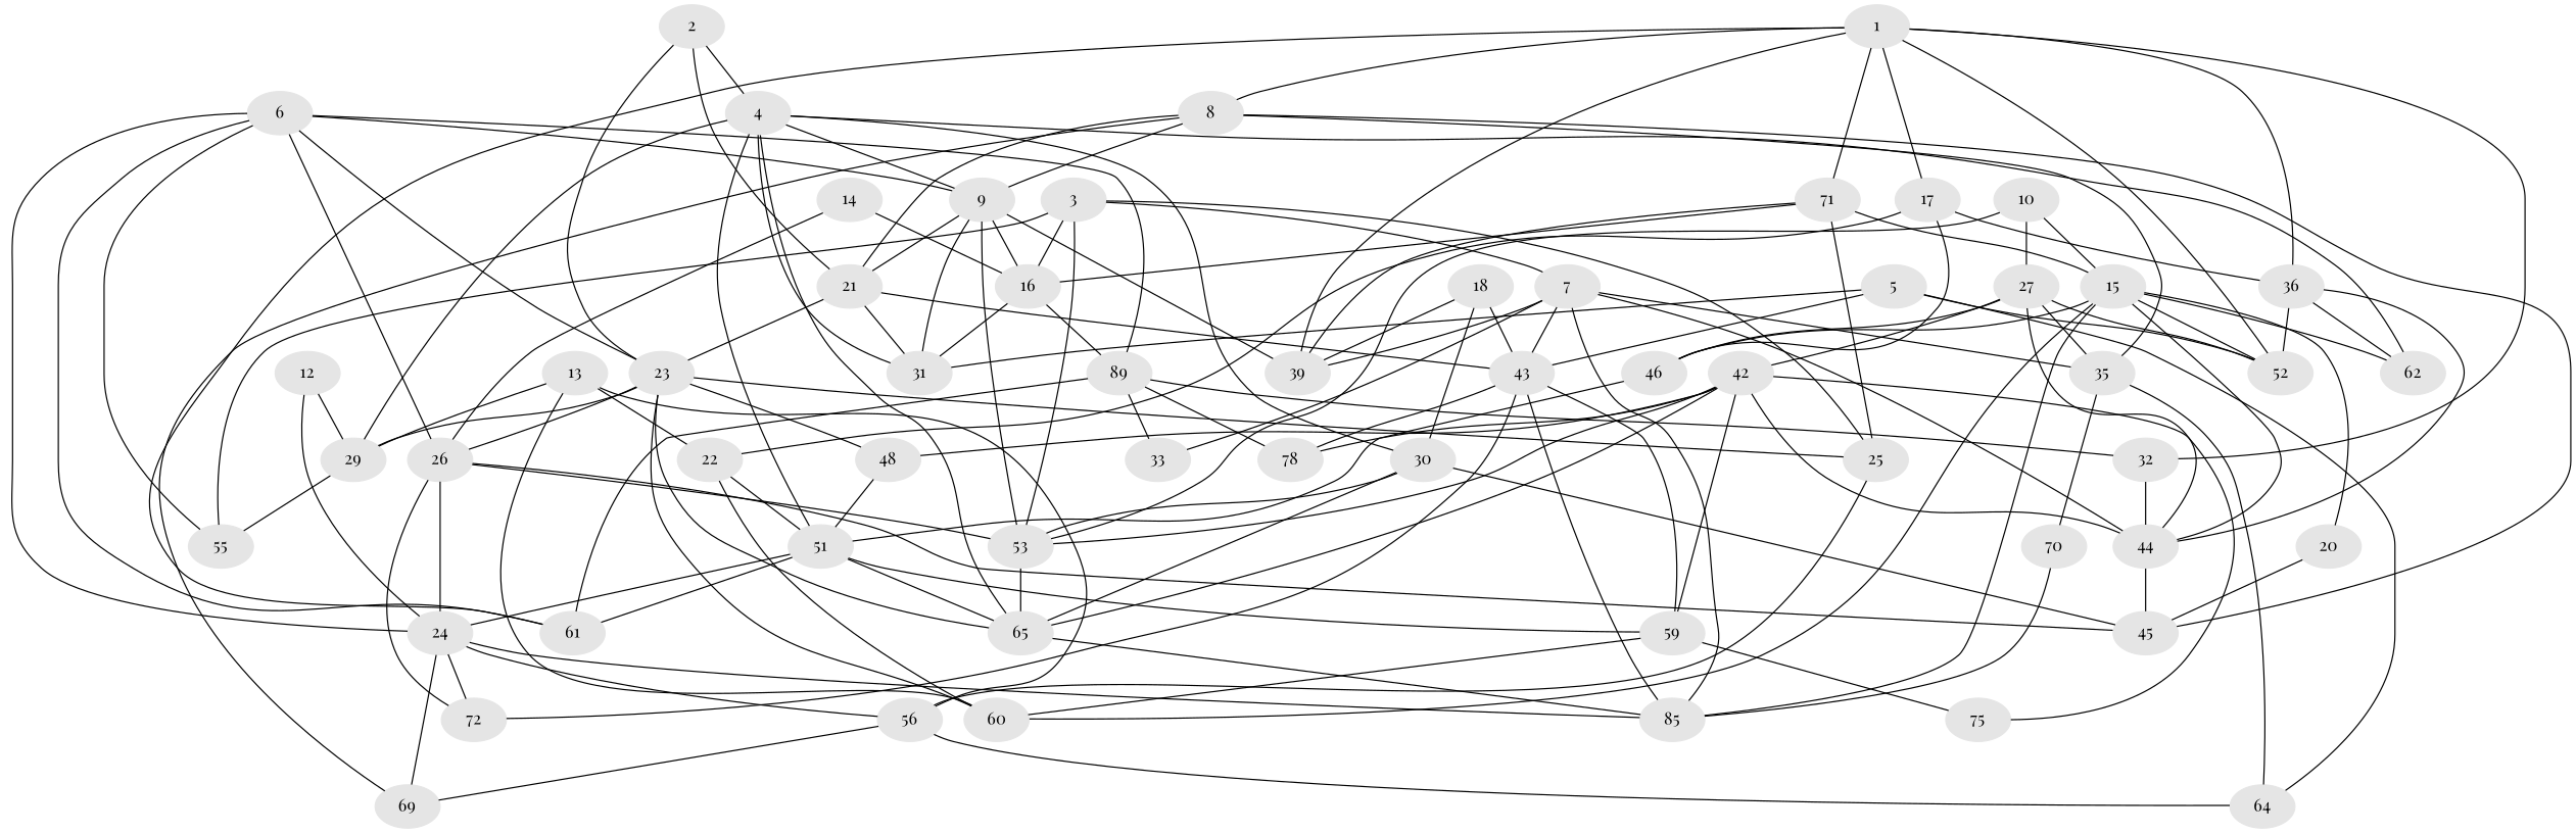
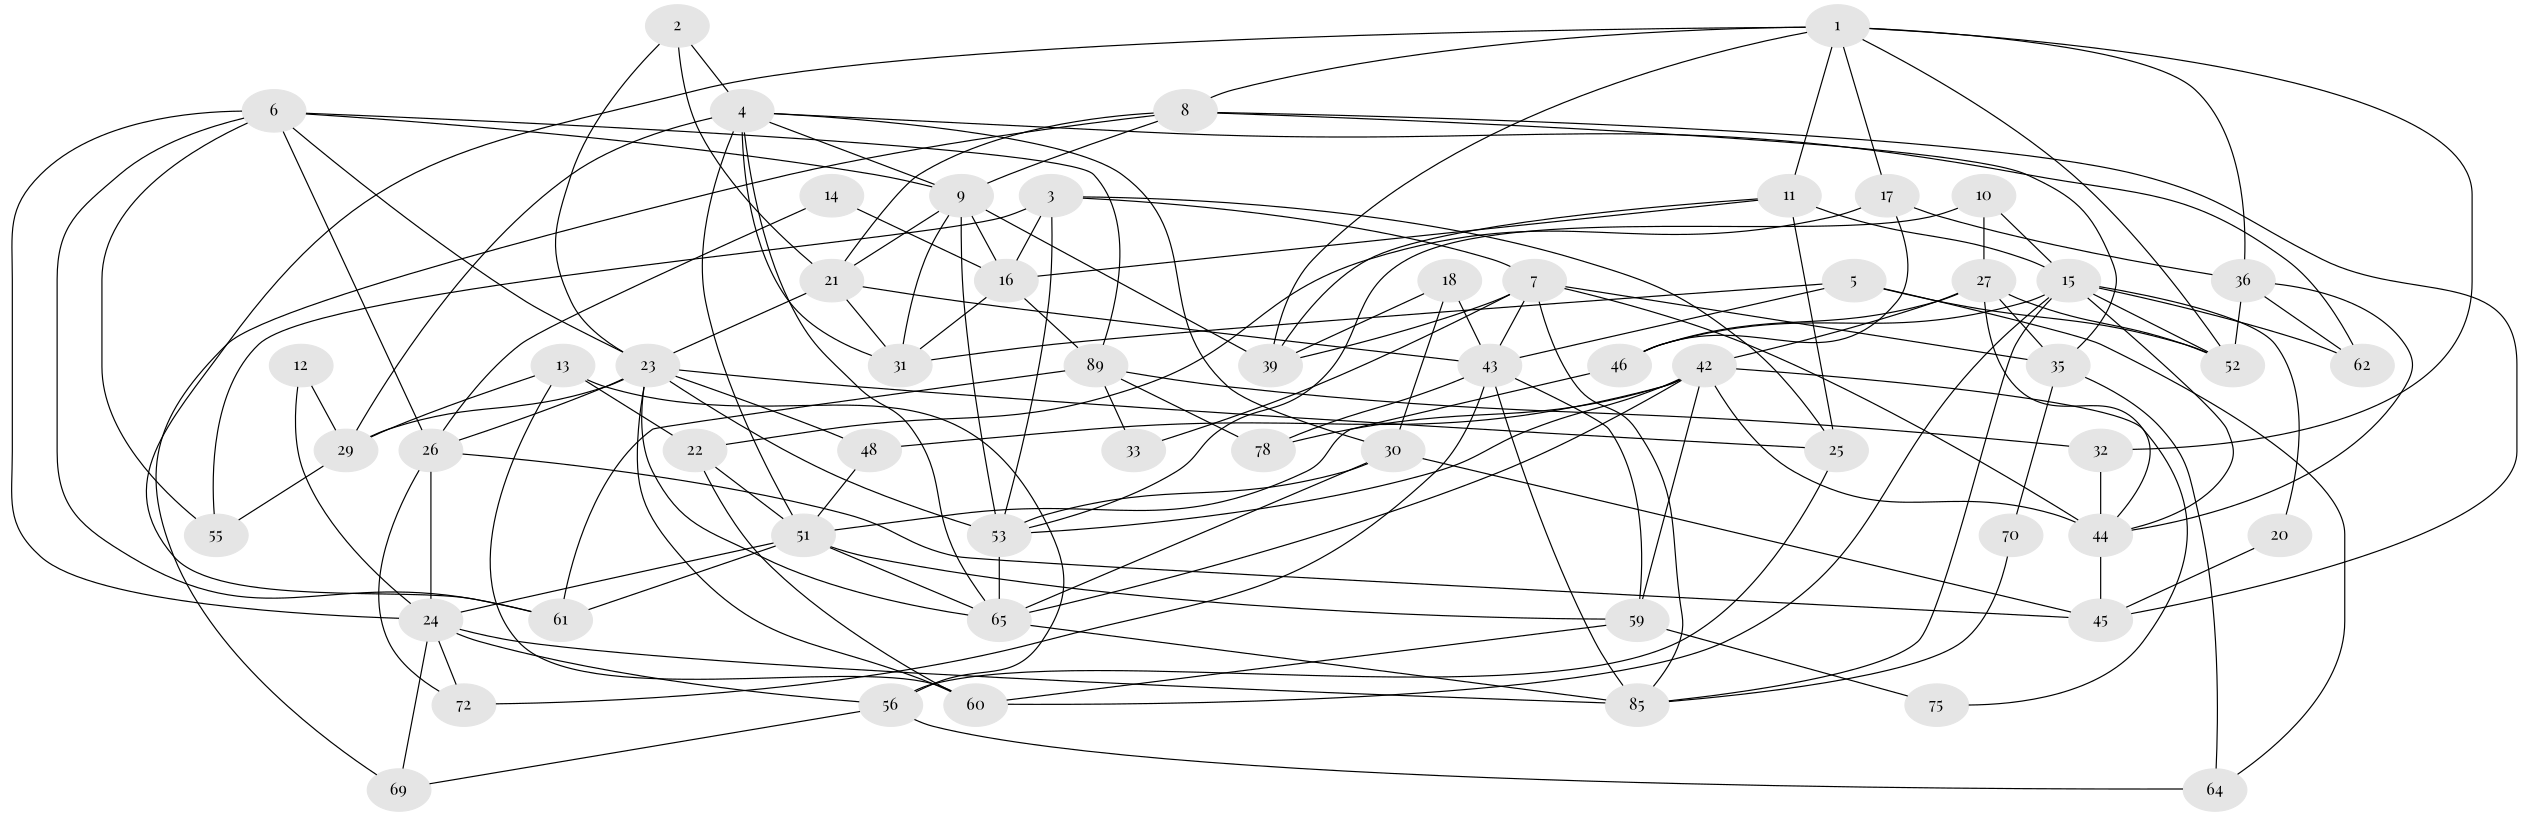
  graph {
    fontname="Playfair Display"
    node [color=gray90 fontname="Playfair Display" style=filled]
    edge [fontname="Playfair Display"]
    1 [super="+24"]
    8 [super="+81"]
-   11 [super="+57" label=71]
+   11 [super="+57"]
    17
    32
    36 [super="+63"]
    39
    52 [super="+76"]
    61
    21 [super="+82"]
    9 [super="+77"]
    35 [super="+83"]
    45 [super="+90"]
    69
    16
    25 [super="+40"]
    15 [super="+79"]
    22 [super="+38"]
    46 [super="+71"]
    44 [super="+50"]
    62
    2 [super="+67"]
    4 [super="+84"]
    23 [super="+93"]
    29
    30 [super="+47"]
    31 [super="+73"]
    51 [super="+86"]
    65 [super="+74"]
    43 [super="+68"]
    26 [super="+28"]
    60
    48
    3 [super="+37"]
    7 [super="+89"]
    53
    55
    33
    85
    n40 [label=89 super="+88"]
    56 [super="+58"]
    n42 [label=24 super="+87"]
    59 [super="+66"]
    5 [super="+49"]
    64 [super="+80"]
    78
    72
    6 [super="+41"]
    70
    10
    27
    20
    12
    13 [super="+34"]
    14
    18
    42 [super="+92"]
    75
    1 -- 8
    1 -- 11
    1 -- 17
    1 -- 32
    1 -- 36
    1 -- 39
    1 -- 52
    1 -- 61
    8 -- 21
    8 -- 9
    8 -- 35 [weight=2]
    8 -- 45
    8 -- 69
    11 -- 39
    11 -- 16
    11 -- 25
    11 -- 15
    17 -- 36
    17 -- 22
    17 -- 46
    32 -- 44
    36 -- 52
    36 -- 44
    36 -- 62
    21 -- 23
    21 -- 31
    21 -- 43
    9 -- 39
    9 -- 21
    9 -- 16
    9 -- 31
    9 -- 53
    35 -- 64
    35 -- 70
    16 -- 31
    16 -- n40
    25 -- 56
    15 -- 52
    15 -- 46
    15 -- 44
    15 -- 62
    15 -- 60
    15 -- 85
    15 -- 20
    22 -- 51
    22 -- 60
    46 -- 51
    44 -- 45
    2 -- 21
    2 -- 4
    2 -- 23
    4 -- 9
    4 -- 62
    4 -- 29
    4 -- 30
    4 -- 31
    4 -- 51
    4 -- 65
    23 -- 25
    23 -- 29
    23 -- 65
    23 -- 26
    23 -- 60
    23 -- 48
    29 -- 55
    30 -- 45
    30 -- 65
    30 -- 53
    51 -- 61
    51 -- 65
    51 -- n42
    51 -- 59
    65 -- 85
    43 -- 85
    43 -- 59
    43 -- 78
    43 -- 72
    26 -- 45
-   26 -- 53
+   23 -- 53
    26 -- n42
    26 -- 72
    48 -- 51
    3 -- 16
    3 -- 25
    3 -- 7
    3 -- 53
    3 -- 55
    7 -- 39
    7 -- 35
    7 -- 44
    7 -- 43
    7 -- 33
    7 -- 85
    53 -- 65
    n40 -- 32
    n40 -- 61
    n40 -- 33
    n40 -- 78
    56 -- 69
    56 -- 64
    n42 -- 69
    n42 -- 85
    n42 -- 56
    n42 -- 72
    59 -- 60
    59 -- 75
    5 -- 52 [weight=2]
    5 -- 31 [weight=2]
    5 -- 43
    5 -- 64
    6 -- 61
    6 -- 9
    6 -- 23
    6 -- 26
    6 -- 55
    6 -- n40
    6 -- n42
    70 -- 85
    10 -- 15
    10 -- 53
    10 -- 27
    27 -- 52
    27 -- 35
    27 -- 46
    27 -- 44
    27 -- 42
    20 -- 45
    12 -- 29
    12 -- n42
    13 -- 22
    13 -- 29
    13 -- 60
    13 -- 56
    14 -- 16
    14 -- 26
    18 -- 39
    18 -- 30
    18 -- 43
    42 -- 44
    42 -- 65
    42 -- 48
    42 -- 53
    42 -- 59
    42 -- 78
    42 -- 75
  }
